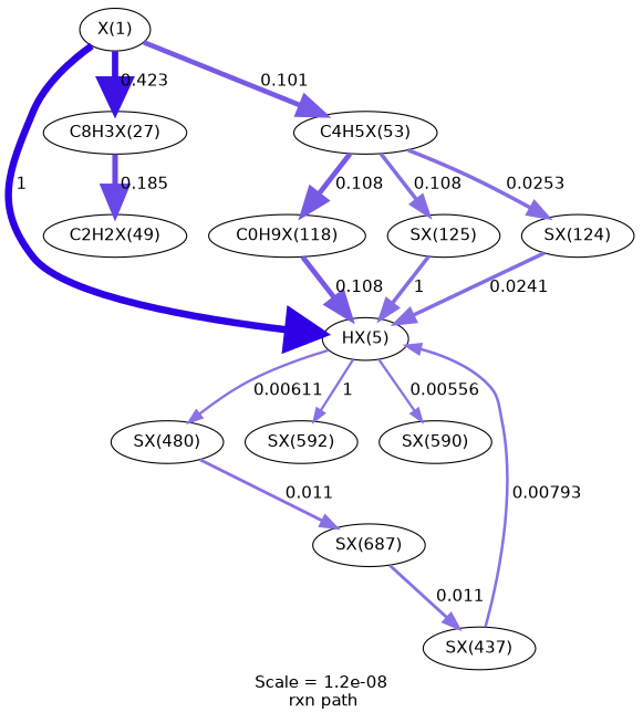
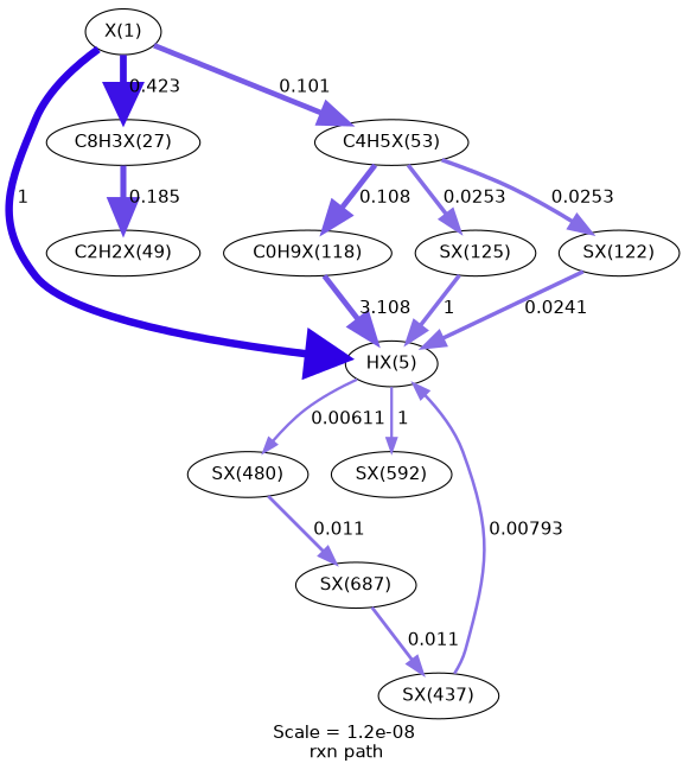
  digraph {
    fontname=Helvetica
    label="Scale = 1.2e-08\l rxn path"
    node [fontname=Helvetica]
    edge [arrowsize=1.61 color="0.7, 0.506, 0.9" fontname=Helvetica style="setlinewidth(3.22)"]
    n1 [label="X(1)"]
    n2 [label="HX(5)"]
    n3 [label="C8H3X(27)"]
    n4 [label="C4H5X(53)"]
    n5 [label="SX(480)"]
    n6 [label="SX(592)"]
-   n7 [label="SX(590)"]
    n8 [label="C2H2X(49)"]
    n9 [label="C0H9X(118)"]
    n10 [label="SX(125)"]
-   n11 [label="SX(124)"]
+   n11 [label="SX(122)"]
    n12 [label="SX(437)"]
    n13 [label="SX(687)"]
    n1 -> n2 [arrowsize=3 color="0.7, 1.5, 0.9" label=" 1" style="setlinewidth(6)"]
    n1 -> n3 [arrowsize=2.68 color="0.7, 0.923, 0.9" label=" 0.423" style="setlinewidth(5.35)"]
    n1 -> n4 [arrowsize=2.14 color="0.7, 0.601, 0.9" label=" 0.101" style="setlinewidth(4.27)"]
    n2 -> n5 [arrowsize=1.08 label=" 0.00611" style="setlinewidth(2.15)"]
    n2 -> n6 [arrowsize=1.04 label=" 1" style="setlinewidth(2.08)"]
-   n2 -> n7 [arrowsize=1.04 label=" 0.00556" style="setlinewidth(2.08)"]
    n3 -> n8 [arrowsize=2.36 color="0.7, 0.685, 0.9" label=" 0.185" style="setlinewidth(4.73)"]
    n4 -> n9 [arrowsize=2.16 color="0.7, 0.608, 0.9" label=" 0.108" style="setlinewidth(4.32)"]
-   n4 -> n10 [color="0.7, 0.525, 0.9" label=" 0.108"]
+   n4 -> n10 [color="0.7, 0.525, 0.9" label=" 0.0253"]
    n4 -> n11 [color="0.7, 0.525, 0.9" label=" 0.0253"]
    n5 -> n13 [arrowsize=1.3 color="0.7, 0.511, 0.9" label=" 0.011" style="setlinewidth(2.59)"]
-   n9 -> n2 [arrowsize=2.16 color="0.7, 0.608, 0.9" label=" 0.108" style="setlinewidth(4.32)"]
+   n9 -> n2 [arrowsize=2.16 color="0.7, 0.608, 0.9" label=" 3.108" style="setlinewidth(4.32)"]
    n10 -> n2 [color="0.7, 0.525, 0.9" label=" 1"]
    n11 -> n2 [arrowsize=1.59 color="0.7, 0.524, 0.9" label=" 0.0241" style="setlinewidth(3.19)"]
    n12 -> n2 [arrowsize=1.17 color="0.7, 0.508, 0.9" label=" 0.00793" style="setlinewidth(2.35)"]
    n13 -> n12 [arrowsize=1.3 color="0.7, 0.511, 0.9" label=" 0.011" style="setlinewidth(2.59)"]
  }
